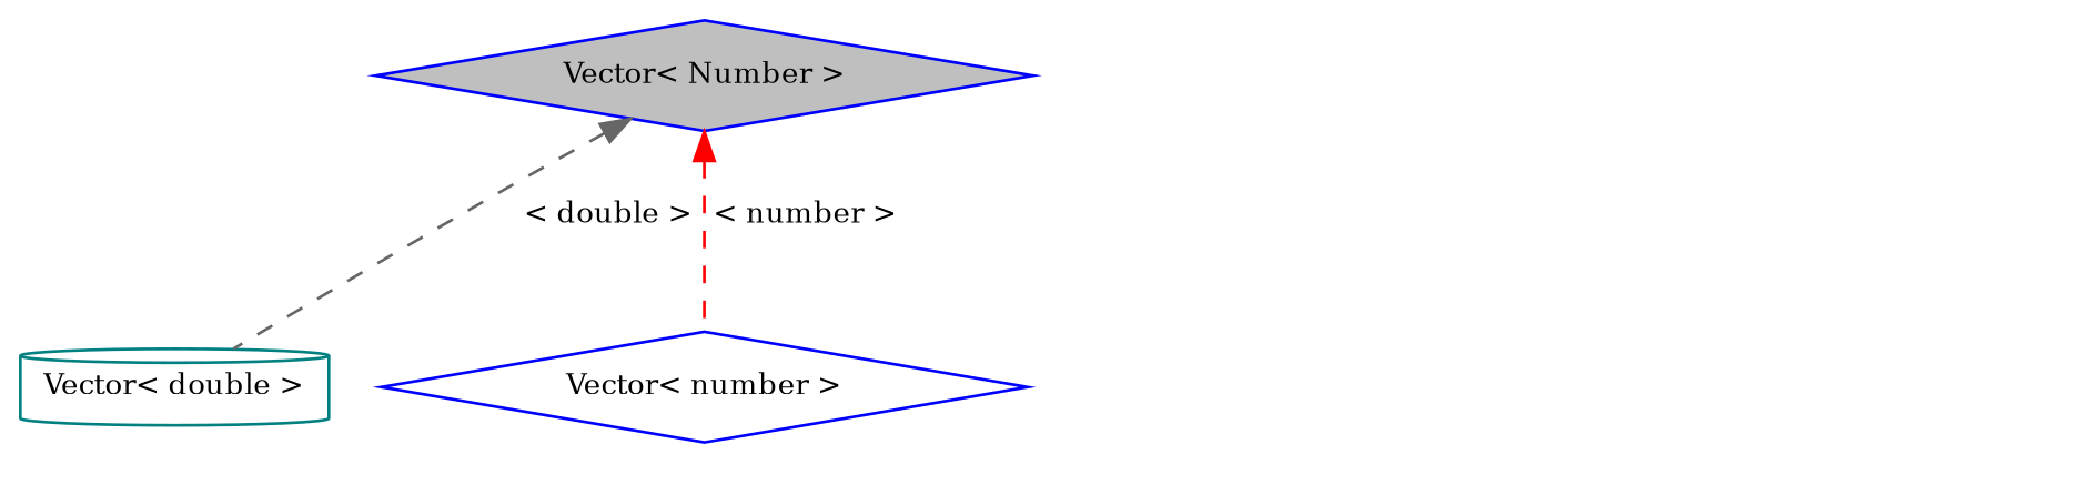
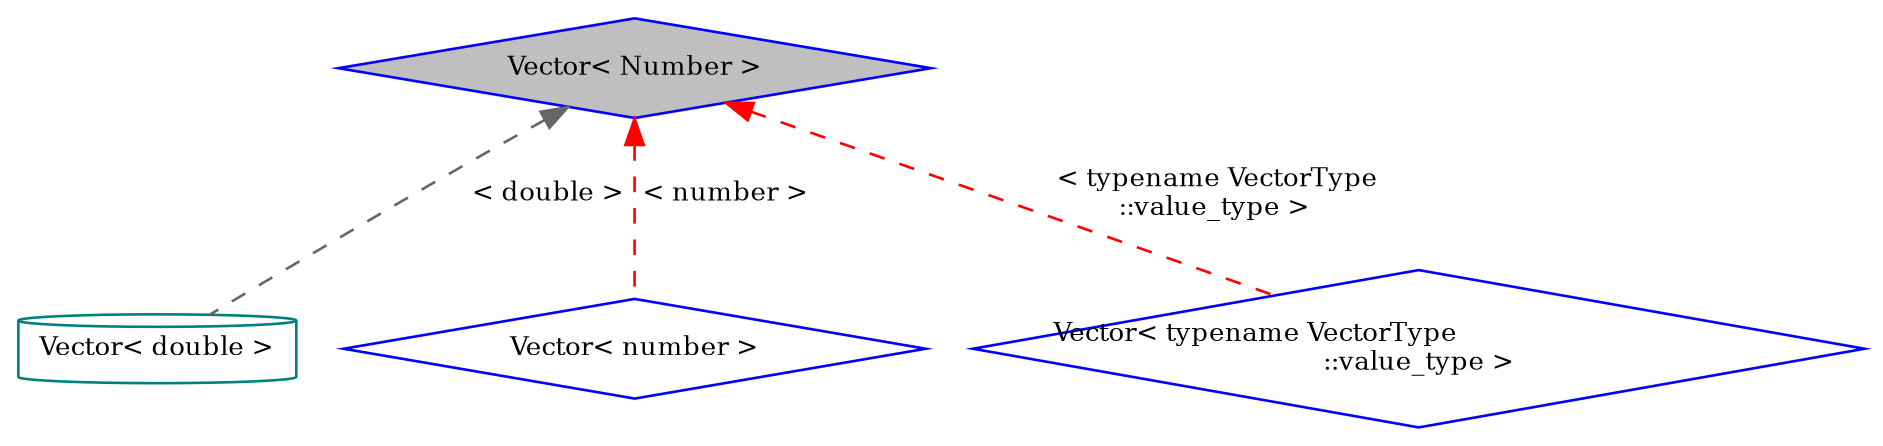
  digraph {
    fontname="DejaVu Serif"
    node [color=blue fillcolor=white fontname="DejaVu Serif" fontsize=10 shape=diamond style=filled]
    edge [color=red dir=back fontname="DejaVu Serif" fontsize=10 labelfontname=Helvetica labelfontsize=10 style=dashed]
    n1 [fillcolor=grey75 fontcolor=black height=0.2 label="Vector\< Number \>" width=0.4]
    n2 [color=teal height=0.2 label="Vector\< double \>" shape=cylinder width=0.4]
    n3 [height=0.2 label="Vector\< number \>" width=0.4]
+   n4 [height=0.2 label="Vector\< typename VectorType\l::value_type \>" width=0.4]
    n1 -> n2 [color=gray40 label=" \< double \>"]
    n1 -> n3 [label=" \< number \>"]
+   n1 -> n4 [label=" \< typename VectorType\l::value_type \>"]
  }
